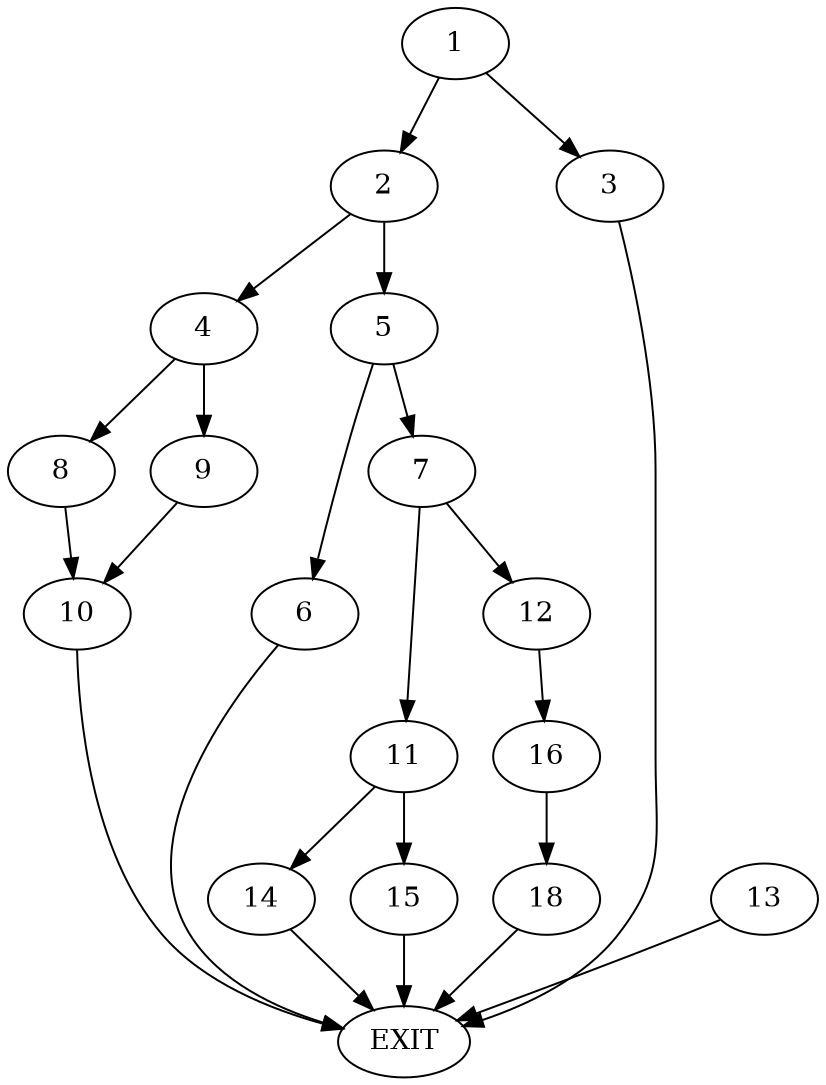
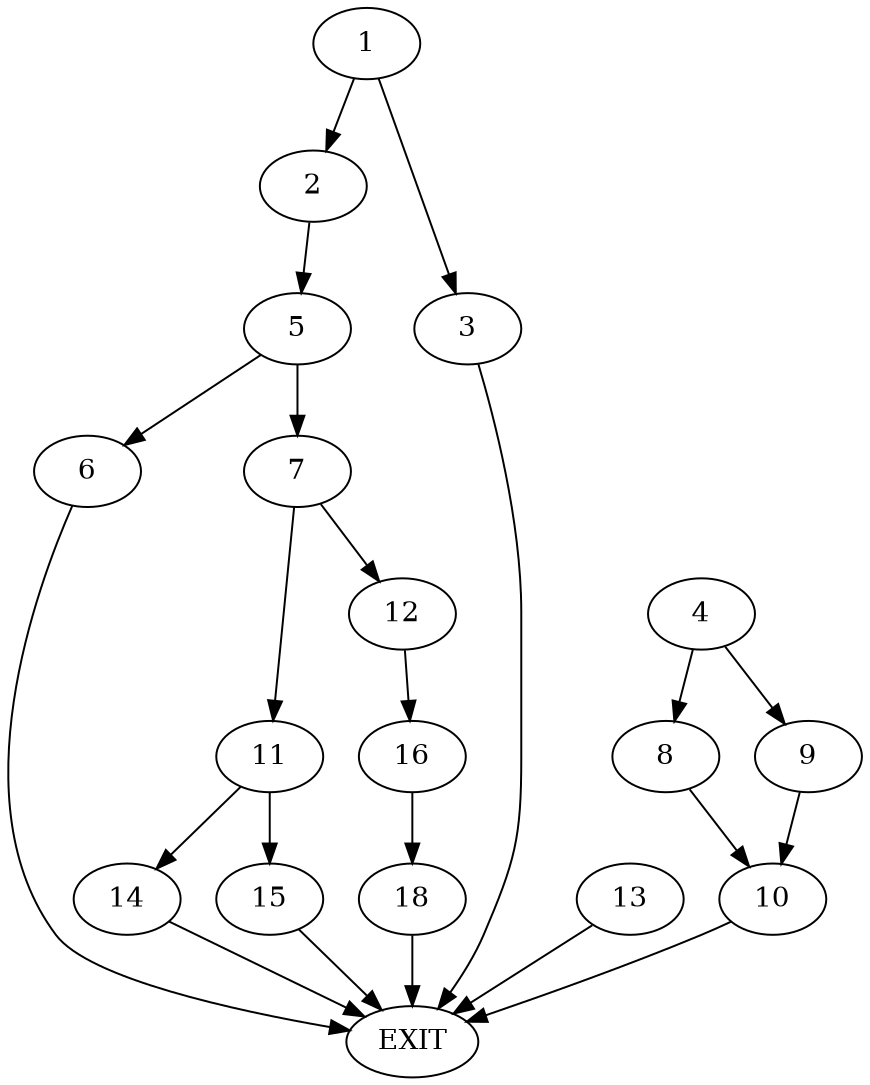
  digraph {
    1
    2
    3
    n4 [label=EXIT]
    13
    4
    5
    8
    9
    6
    7
    10
    11
    12
    14
    15
    16
    18
    1 -> 2
    1 -> 3
-   2 -> 4
    2 -> 5
    3 -> n4
    13 -> n4
    4 -> 8
    4 -> 9
    5 -> 6
    5 -> 7
    8 -> 10
    9 -> 10
    6 -> n4
    7 -> 11
    7 -> 12
    10 -> n4
    11 -> 14
    11 -> 15
    12 -> 16
    14 -> n4
    15 -> n4
    16 -> 18
    18 -> n4
  }
